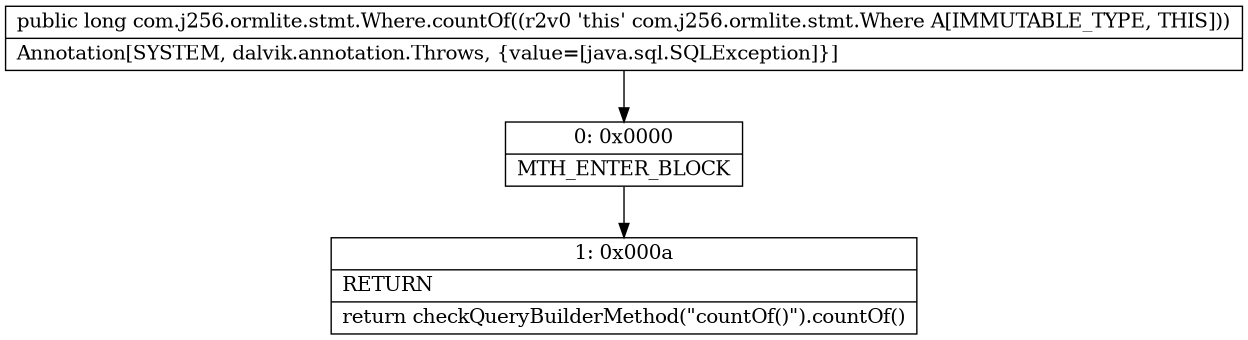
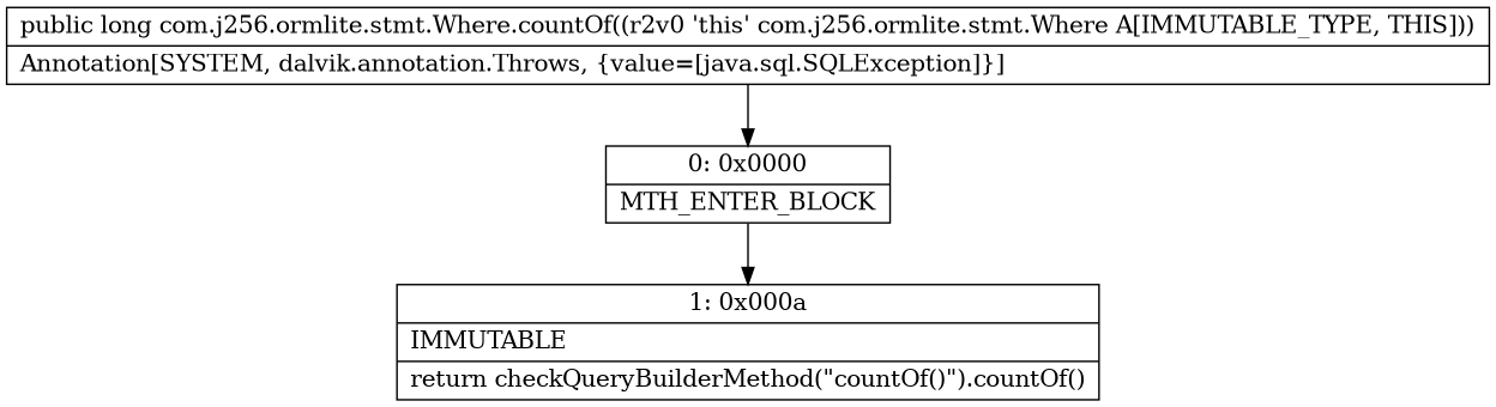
  digraph {
    node [shape=record]
    n1 [label="{0\:\ 0x0000|MTH_ENTER_BLOCK\l}"]
-   n2 [label="{1\:\ 0x000a|RETURN\l|return checkQueryBuilderMethod(\"countOf()\").countOf()\l}"]
+   n2 [label="{1\:\ 0x000a|IMMUTABLE\l|return checkQueryBuilderMethod(\"countOf()\").countOf()\l}"]
    n3 [label="{public long com.j256.ormlite.stmt.Where.countOf((r2v0 'this' com.j256.ormlite.stmt.Where A[IMMUTABLE_TYPE, THIS]))  | Annotation[SYSTEM, dalvik.annotation.Throws, \{value=[java.sql.SQLException]\}]\l}"]
    n1 -> n2
    n3 -> n1
  }
